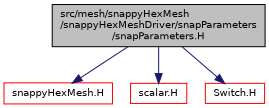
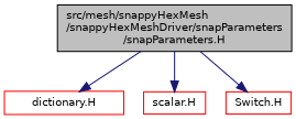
  digraph {
    node [color=red fontname=Helvetica fontsize=10 shape=record]
    edge [color=midnightblue fontname=Helvetica fontsize=10 labelfontname=Helvetica labelfontsize=10 style=solid]
    n1 [color=black fillcolor=grey75 fontcolor=black height=0.2 label="src/mesh/snappyHexMesh\l/snappyHexMeshDriver/snapParameters\l/snapParameters.H" style=filled width=0.4]
-   n2 [height=0.2 label="snappyHexMesh.H" width=0.4]
+   n2 [height=0.2 label="dictionary.H" width=0.4]
    n3 [height=0.2 label="scalar.H" width=0.4]
    n4 [height=0.2 label="Switch.H" width=0.4]
    n1 -> n2
    n1 -> n3
    n1 -> n4
  }
